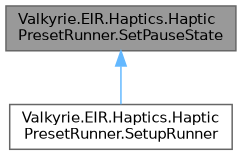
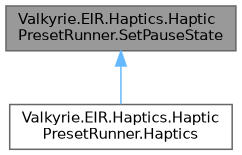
  digraph {
    rankdir=TB
    node [fontname=Helvetica fontsize=10 shape=box style=filled]
    n1 [color=gray40 fillcolor=grey60 fontcolor=black height=0.2 label="Valkyrie.EIR.Haptics.Haptic\lPresetRunner.SetPauseState" width=0.4]
-   n2 [color=grey40 fillcolor=white height=0.2 label="Valkyrie.EIR.Haptics.Haptic\lPresetRunner.SetupRunner" width=0.4]
+   n2 [color=grey40 fillcolor=white height=0.2 label="Valkyrie.EIR.Haptics.Haptic\lPresetRunner.Haptics" width=0.4]
    n1 -> n2 [color=steelblue1 dir=back fontname=Helvetica fontsize=10 labelfontname=Helvetica labelfontsize=10 style=solid]
  }
